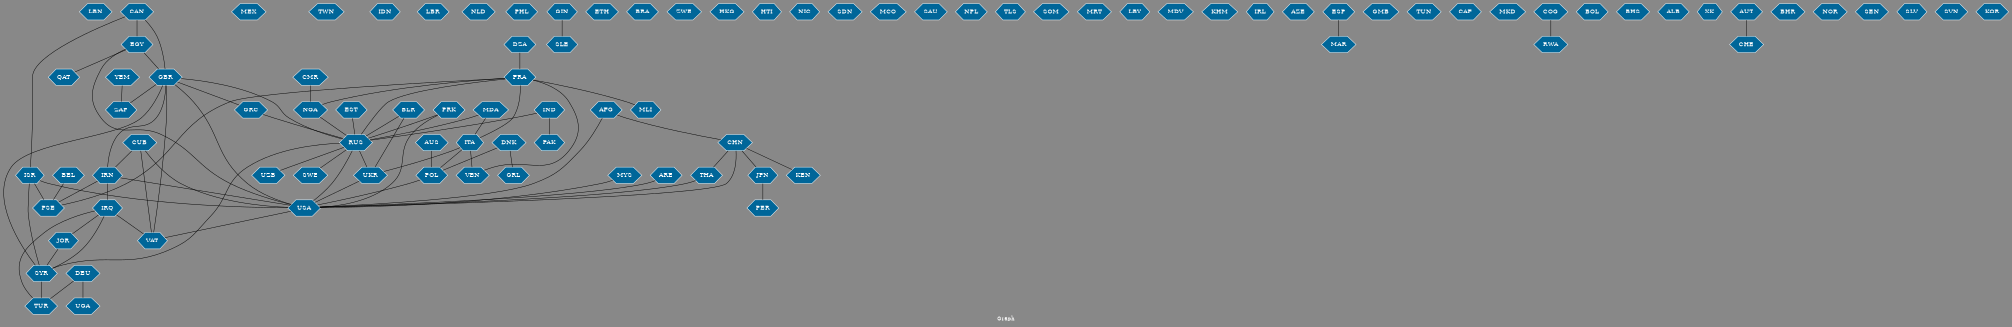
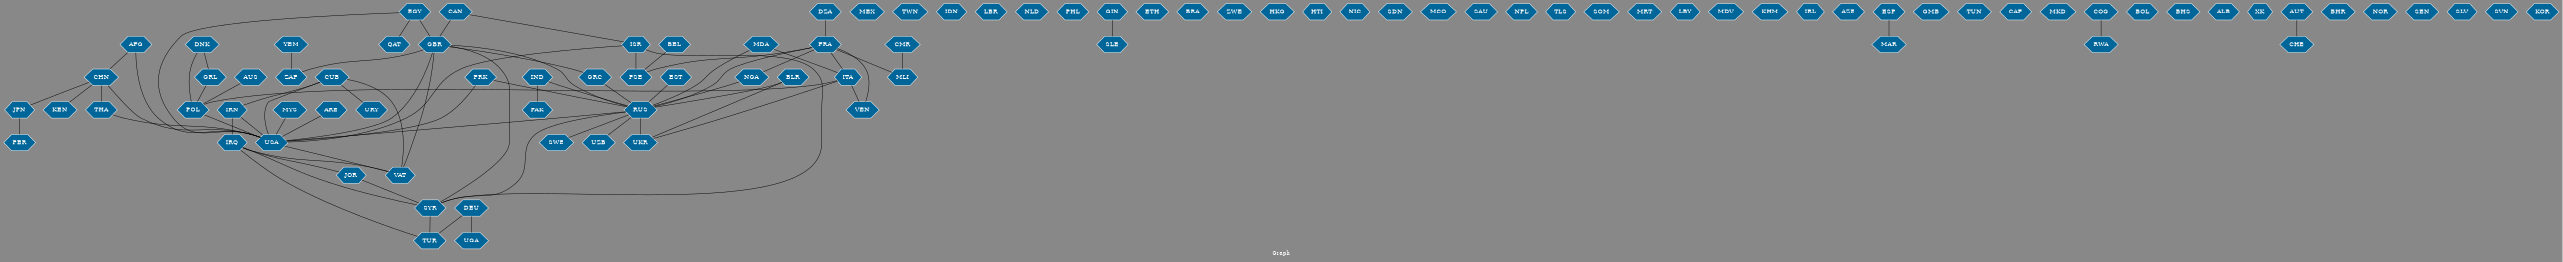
  graph {
    bgcolor="#888888"
    fontcolor=white
    fontname="DejaVu Serif"
    fontsize=12
    label="Graph"
    node [color=white fillcolor="#006699" fontcolor=white fontname="DejaVu Serif" shape=hexagon style=filled]
    edge [arrowhead=open color=black fontcolor=white fontname="DejaVu Serif" fontsize=12 weight=1]
-   n1 [label=LBN]
    n2 [label=CUB]
    n3 [label=USA]
    n4 [label=IRN]
    n5 [label=VAT]
+   n6 [label=URY]
    n7 [label=IRQ]
    n8 [label=PSE]
    n9 [label=MEX]
    n10 [label=GBR]
    n11 [label=RUS]
    n12 [label=SYR]
    n13 [label=GRC]
    n14 [label=ZAF]
    n15 [label=UKR]
    n16 [label=UZB]
    n17 [label=SWE]
    n18 [label=TUR]
    n19 [label=PAK]
    n20 [label=POL]
    n21 [label=ITA]
    n22 [label=VEN]
    n23 [label=TWN]
    n24 [label=IDN]
    n25 [label=KEN]
    n26 [label=LBR]
    n27 [label=JOR]
    n28 [label=NLD]
    n29 [label=PHL]
    n30 [label=CHN]
    n31 [label=JPN]
    n32 [label=THA]
    n33 [label=PER]
    n34 [label=SLE]
    n35 [label=EGY]
    n36 [label=QAT]
    n37 [label=ETH]
    n38 [label=CAN]
    n39 [label=ISR]
    n40 [label=BRA]
    n41 [label=CMR]
    n42 [label=NGA]
    n43 [label=GIN]
    n44 [label=BEL]
    n45 [label=ZWE]
    n46 [label=AFG]
    n47 [label=PRK]
    n48 [label=FRA]
    n49 [label=MLI]
    n50 [label=MYS]
    n51 [label=YEM]
    n52 [label=HKG]
    n53 [label=GRL]
    n54 [label=DNK]
    n55 [label=DEU]
    n56 [label=UGA]
    n57 [label=HTI]
    n58 [label=IND]
    n59 [label=NIC]
    n60 [label=SDN]
    n61 [label=MCO]
    n62 [label=SAU]
    n63 [label=NPL]
    n64 [label=TLS]
    n65 [label=SOM]
    n66 [label=MRT]
    n67 [label=LBY]
    n68 [label=AUS]
    n69 [label=MDV]
    n70 [label=BLR]
    n71 [label=KHM]
    n72 [label=IRL]
    n73 [label=AZE]
    n74 [label=MAR]
    n75 [label=ESP]
    n76 [label=GMB]
    n77 [label=MDA]
    n78 [label=TUN]
    n79 [label=CAF]
    n80 [label=MKD]
    n81 [label=RWA]
    n82 [label=COG]
    n83 [label=BOL]
    n84 [label=BHS]
    n85 [label=EST]
    n86 [label=ALB]
    n87 [label=ARE]
    n88 [label=XK]
    n89 [label=CHE]
    n90 [label=BHR]
    n91 [label=NOR]
    n92 [label=SEN]
    n93 [label=SLV]
    n94 [label=DZA]
    n95 [label=SVN]
    n96 [label=KOR]
    n97 [label=AUT]
    n2 -- n3 [weight=5]
    n2 -- n4
    n2 -- n5 [weight=2]
+   n2 -- n6
    n3 -- n5
    n4 -- n3 [weight=2]
    n4 -- n7 [weight=3]
-   n4 -- n8
    n7 -- n5
    n7 -- n12
    n7 -- n18
    n7 -- n27
    n10 -- n3 [weight=2]
-   n10 -- n4
    n10 -- n5
    n10 -- n11
    n10 -- n12
    n10 -- n13
    n10 -- n14 [weight=2]
    n11 -- n3
    n11 -- n12
    n11 -- n15 [weight=10]
    n11 -- n16
    n11 -- n17 [weight=2]
    n12 -- n18
    n13 -- n11
-   n15 -- n3
    n20 -- n3 [weight=2]
    n21 -- n15
    n21 -- n20
    n21 -- n22
    n27 -- n12
    n30 -- n3
    n30 -- n25
    n30 -- n31
    n30 -- n32
    n31 -- n33
    n32 -- n3
    n35 -- n3
    n35 -- n10 [weight=3]
    n35 -- n36
    n38 -- n10 [weight=2]
-   n38 -- n35 [weight=2]
    n38 -- n39
    n39 -- n3
    n39 -- n8 [weight=8]
    n39 -- n12
-   n41 -- n42
+   n41 -- n49
    n42 -- n11
    n43 -- n34 [weight=3]
    n44 -- n8
    n46 -- n3 [weight=2]
    n46 -- n30
    n47 -- n3 [weight=2]
    n47 -- n11 [weight=3]
    n48 -- n8 [weight=2]
    n48 -- n11
    n48 -- n21
    n48 -- n22
    n48 -- n42
    n48 -- n49 [weight=2]
    n50 -- n3
    n51 -- n14 [weight=2]
+   n53 -- n20
    n54 -- n20
    n54 -- n53
    n55 -- n18
    n55 -- n56
    n58 -- n11
    n58 -- n19
    n68 -- n20
    n70 -- n11
    n70 -- n15
    n75 -- n74
    n77 -- n11
    n77 -- n21
    n82 -- n81
    n85 -- n11
    n87 -- n3
    n94 -- n48
    n97 -- n89
  }
